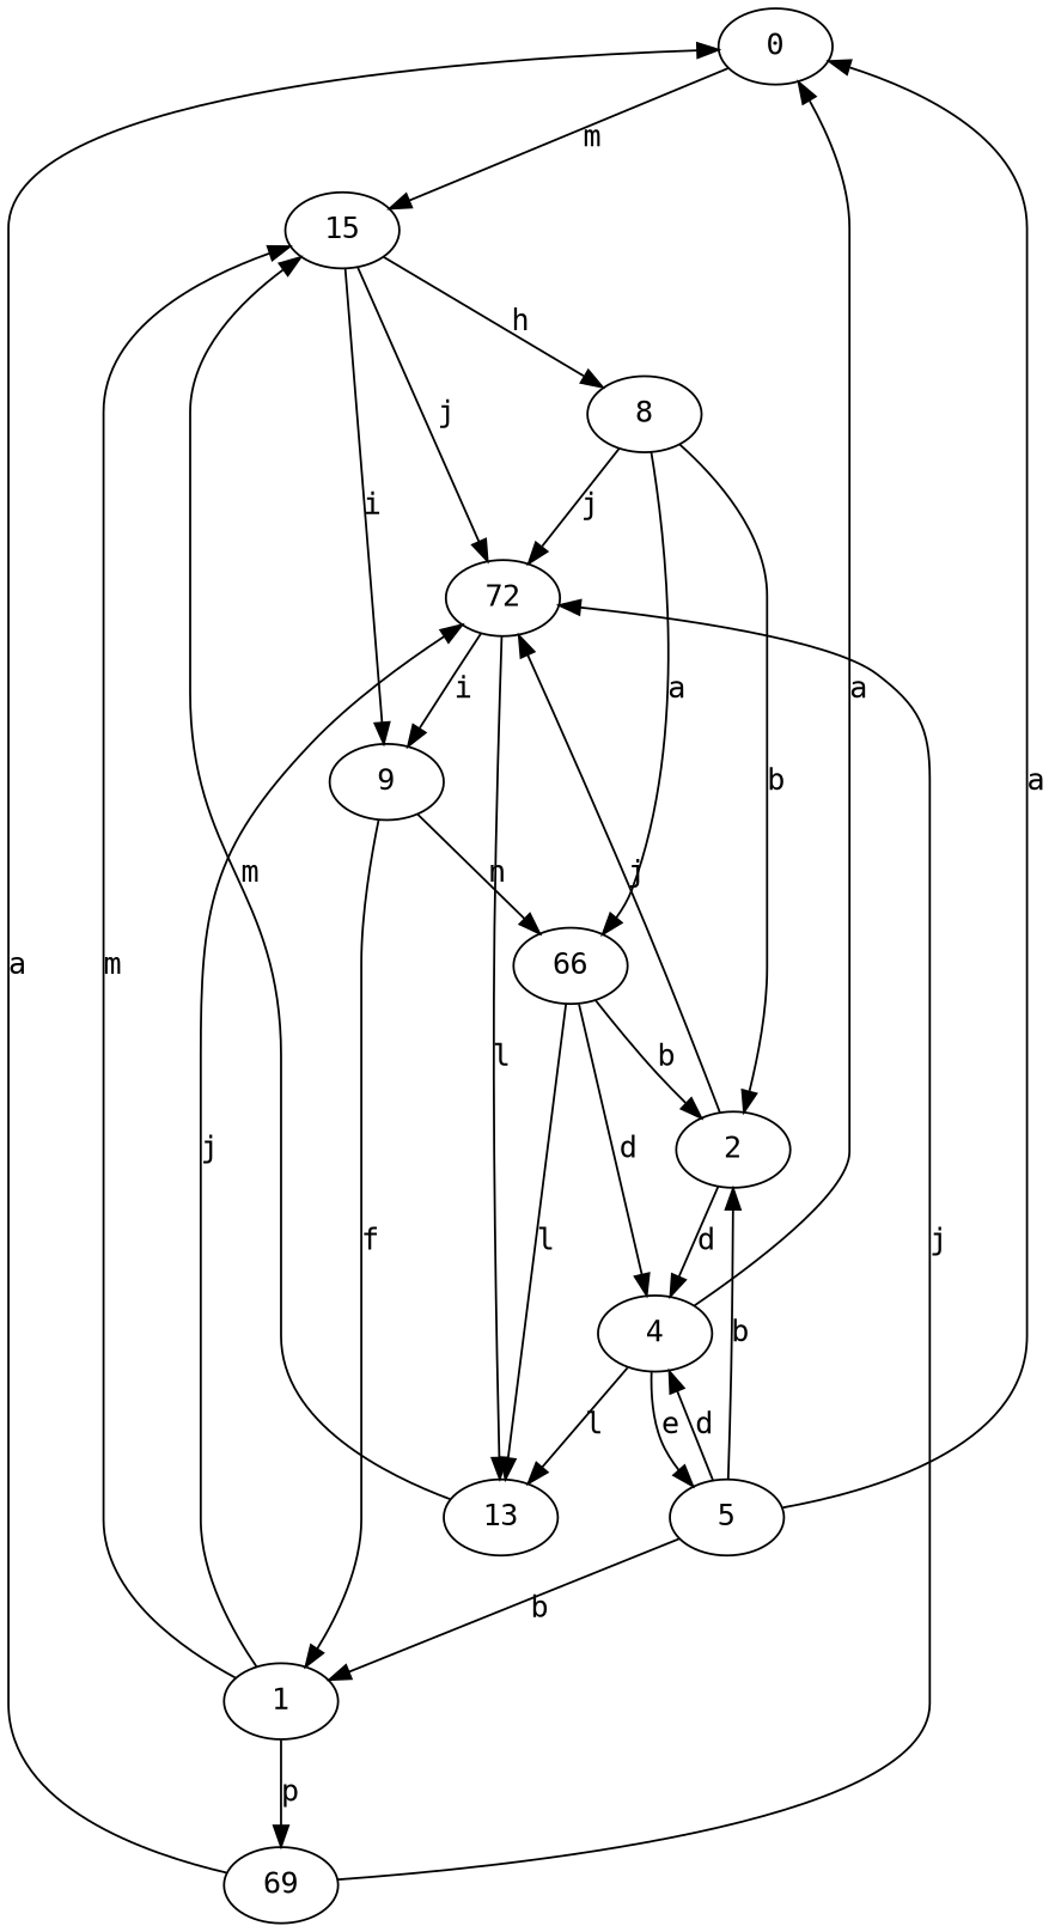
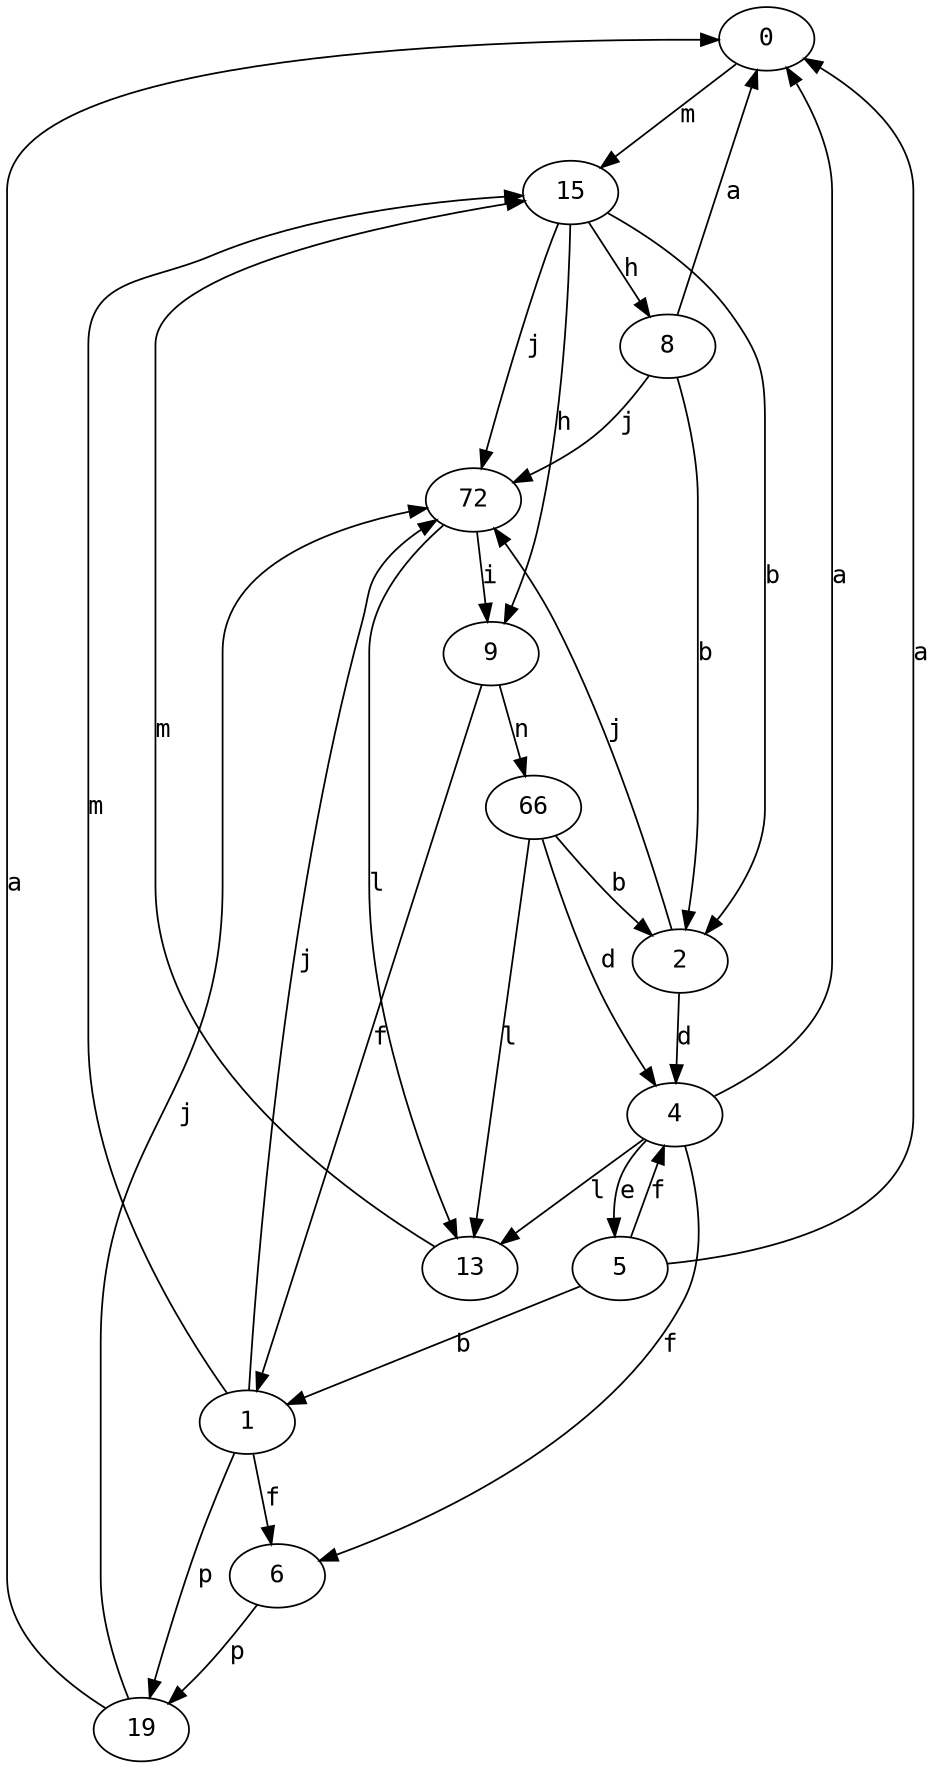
  strict digraph {
    fontname="DejaVu Sans Mono"
    node [fontname="DejaVu Sans Mono"]
    edge [fontname="DejaVu Sans Mono"]
    0
    15
    n3 [label=72]
    2
    8
    9
-   19 [label=69]
+   19
    1
+   6
    13
    4
    5
    n13 [label=66]
    0 -> 15 [label=m]
    15 -> n3 [label=j]
-   5 -> 2 [label=b]
+   15 -> 2 [label=b]
    15 -> 8 [label=h]
-   15 -> 9 [label=i]
+   15 -> 9 [label=h]
    n3 -> 9 [label=i]
    n3 -> 13 [label=l]
    2 -> n3 [label=j]
    2 -> 4 [label=d]
-   8 -> n13 [label=a]
+   8 -> 0 [label=a]
    8 -> n3 [label=j]
    8 -> 2 [label=b]
    9 -> 1 [label=f]
    9 -> n13 [label=n]
    19 -> 0 [label=a]
    19 -> n3 [label=j]
    1 -> 15 [label=m]
    1 -> n3 [label=j]
    1 -> 19 [label=p]
+   1 -> 6 [label=f]
+   6 -> 19 [label=p]
    13 -> 15 [label=m]
    4 -> 0 [label=a]
+   4 -> 6 [label=f]
    4 -> 13 [label=l]
    4 -> 5 [label=e]
    5 -> 0 [label=a]
    5 -> 1 [label=b]
-   5 -> 4 [label=d]
+   5 -> 4 [label=f]
    n13 -> 2 [label=b]
    n13 -> 13 [label=l]
    n13 -> 4 [label=d]
  }
